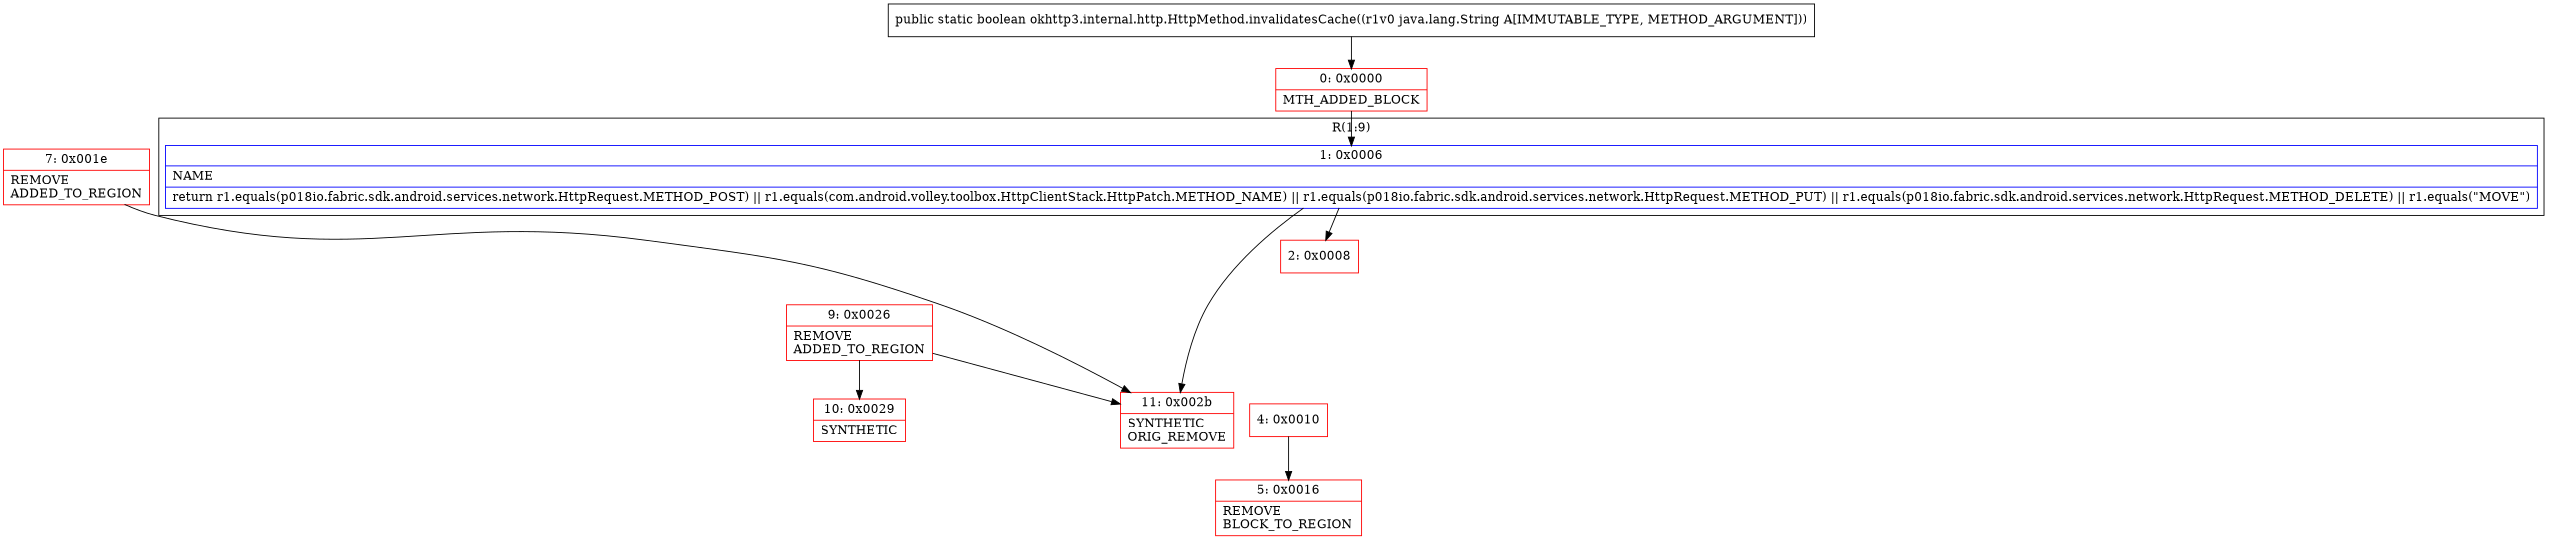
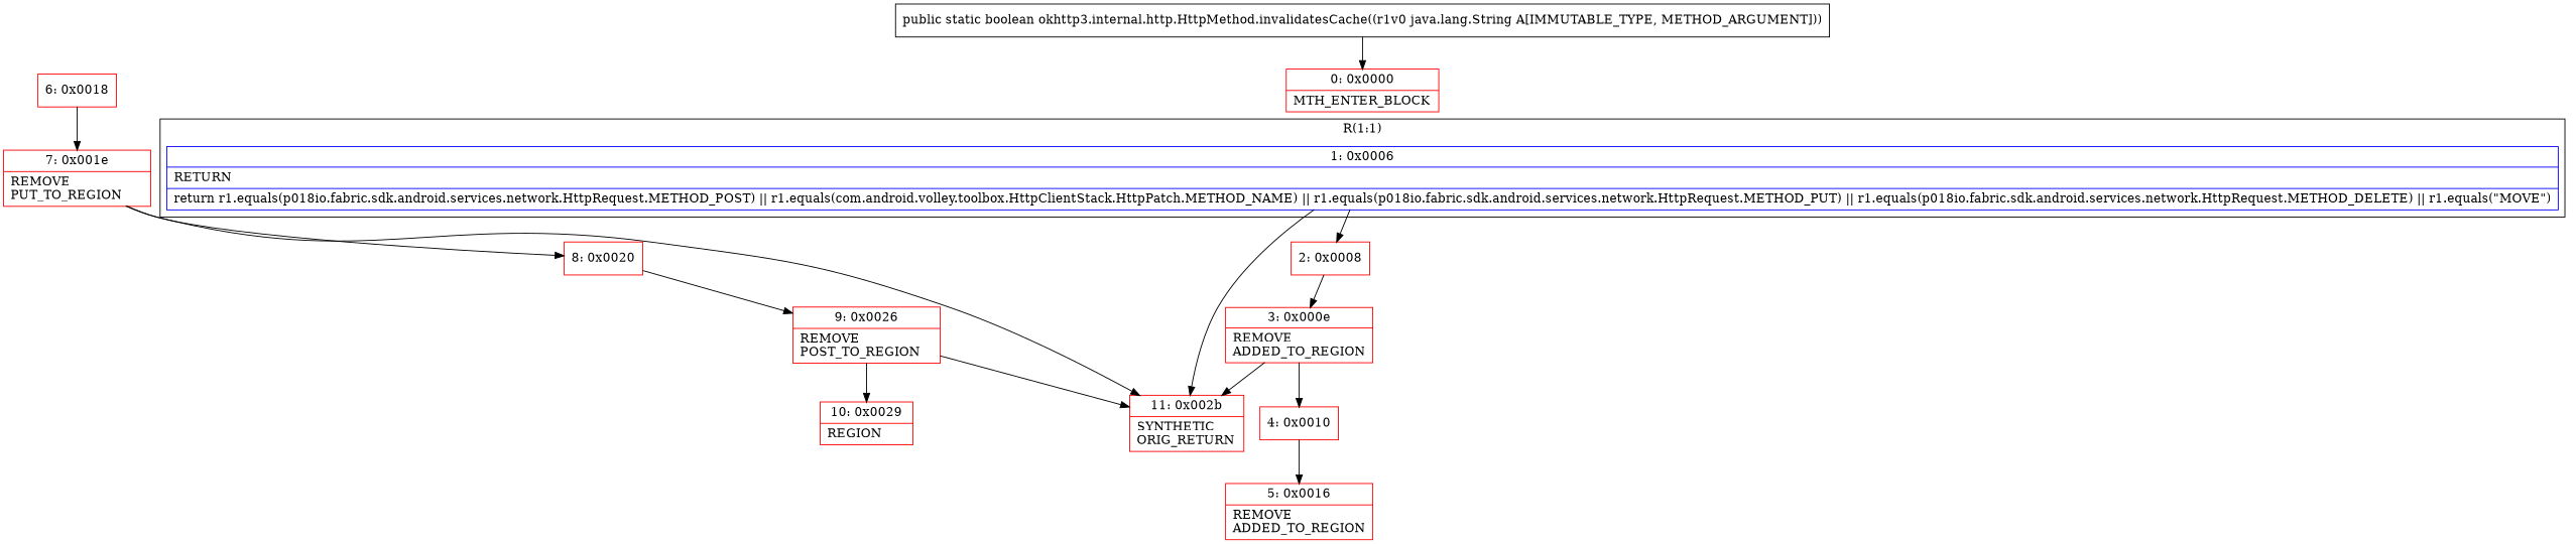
  digraph {
    node [color=red shape=record]
-   n1 [color=blue label="{1\:\ 0x0006|NAME\l|return r1.equals(p018io.fabric.sdk.android.services.network.HttpRequest.METHOD_POST) \|\| r1.equals(com.android.volley.toolbox.HttpClientStack.HttpPatch.METHOD_NAME) \|\| r1.equals(p018io.fabric.sdk.android.services.network.HttpRequest.METHOD_PUT) \|\| r1.equals(p018io.fabric.sdk.android.services.network.HttpRequest.METHOD_DELETE) \|\| r1.equals(\"MOVE\")\l}"]
+   n1 [color=blue label="{1\:\ 0x0006|RETURN\l|return r1.equals(p018io.fabric.sdk.android.services.network.HttpRequest.METHOD_POST) \|\| r1.equals(com.android.volley.toolbox.HttpClientStack.HttpPatch.METHOD_NAME) \|\| r1.equals(p018io.fabric.sdk.android.services.network.HttpRequest.METHOD_PUT) \|\| r1.equals(p018io.fabric.sdk.android.services.network.HttpRequest.METHOD_DELETE) \|\| r1.equals(\"MOVE\")\l}"]
    n2 [label="{2\:\ 0x0008}"]
-   n3 [label="{11\:\ 0x002b|SYNTHETIC\lORIG_REMOVE\l}"]
-   n5 [label="{0\:\ 0x0000|MTH_ADDED_BLOCK\l}"]
+   n3 [label="{11\:\ 0x002b|SYNTHETIC\lORIG_RETURN\l}"]
+   n4 [label="{3\:\ 0x000e|REMOVE\lADDED_TO_REGION\l}"]
+   n5 [label="{0\:\ 0x0000|MTH_ENTER_BLOCK\l}"]
    n6 [label="{4\:\ 0x0010}"]
-   n7 [label="{5\:\ 0x0016|REMOVE\lBLOCK_TO_REGION\l}"]
-   n9 [label="{7\:\ 0x001e|REMOVE\lADDED_TO_REGION\l}"]
-   n11 [label="{9\:\ 0x0026|REMOVE\lADDED_TO_REGION\l}"]
-   n12 [label="{10\:\ 0x0029|SYNTHETIC\l}"]
+   n7 [label="{5\:\ 0x0016|REMOVE\lADDED_TO_REGION\l}"]
+   n8 [label="{6\:\ 0x0018}"]
+   n9 [label="{7\:\ 0x001e|REMOVE\lPUT_TO_REGION\l}"]
+   n10 [label="{8\:\ 0x0020}"]
+   n11 [label="{9\:\ 0x0026|REMOVE\lPOST_TO_REGION\l}"]
+   n12 [label="{10\:\ 0x0029|REGION\l}"]
    n13 [label="{public static boolean okhttp3.internal.http.HttpMethod.invalidatesCache((r1v0 java.lang.String A[IMMUTABLE_TYPE, METHOD_ARGUMENT])) }" color=""]
    subgraph cluster_1 {
-     label="R(1:9)"
+     label="R(1:1)"
      n1
    }
    n1 -> n2
    n1 -> n3
-   n5 -> n1
+   n2 -> n4
+   n4 -> n3
+   n4 -> n6
    n6 -> n7
+   n8 -> n9
    n9 -> n3
+   n9 -> n10
+   n10 -> n11
    n11 -> n3
    n11 -> n12
    n13 -> n5
  }
